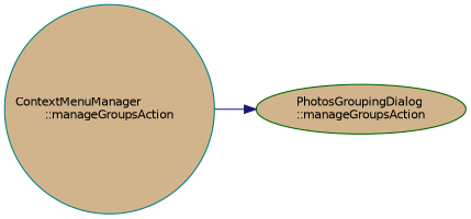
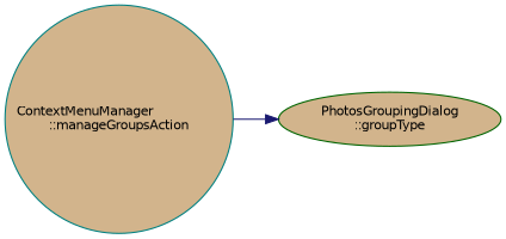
  digraph {
    rankdir=RL
    node [fillcolor=tan fontname=Helvetica fontsize=10 style=filled]
-   n1 [color=darkgreen fontcolor=black height=0.2 label="PhotosGroupingDialog\l::manageGroupsAction" shape=ellipse width=0.4]
+   n1 [color=darkgreen fontcolor=black height=0.2 label="PhotosGroupingDialog\l::groupType" shape=ellipse width=0.4]
    n2 [color=teal height=0.2 label="ContextMenuManager\l::manageGroupsAction" shape=circle width=0.4]
    n1 -> n2 [color=midnightblue dir=back fontname=Helvetica fontsize=10 labelfontname=Helvetica labelfontsize=10 style=solid]
  }
